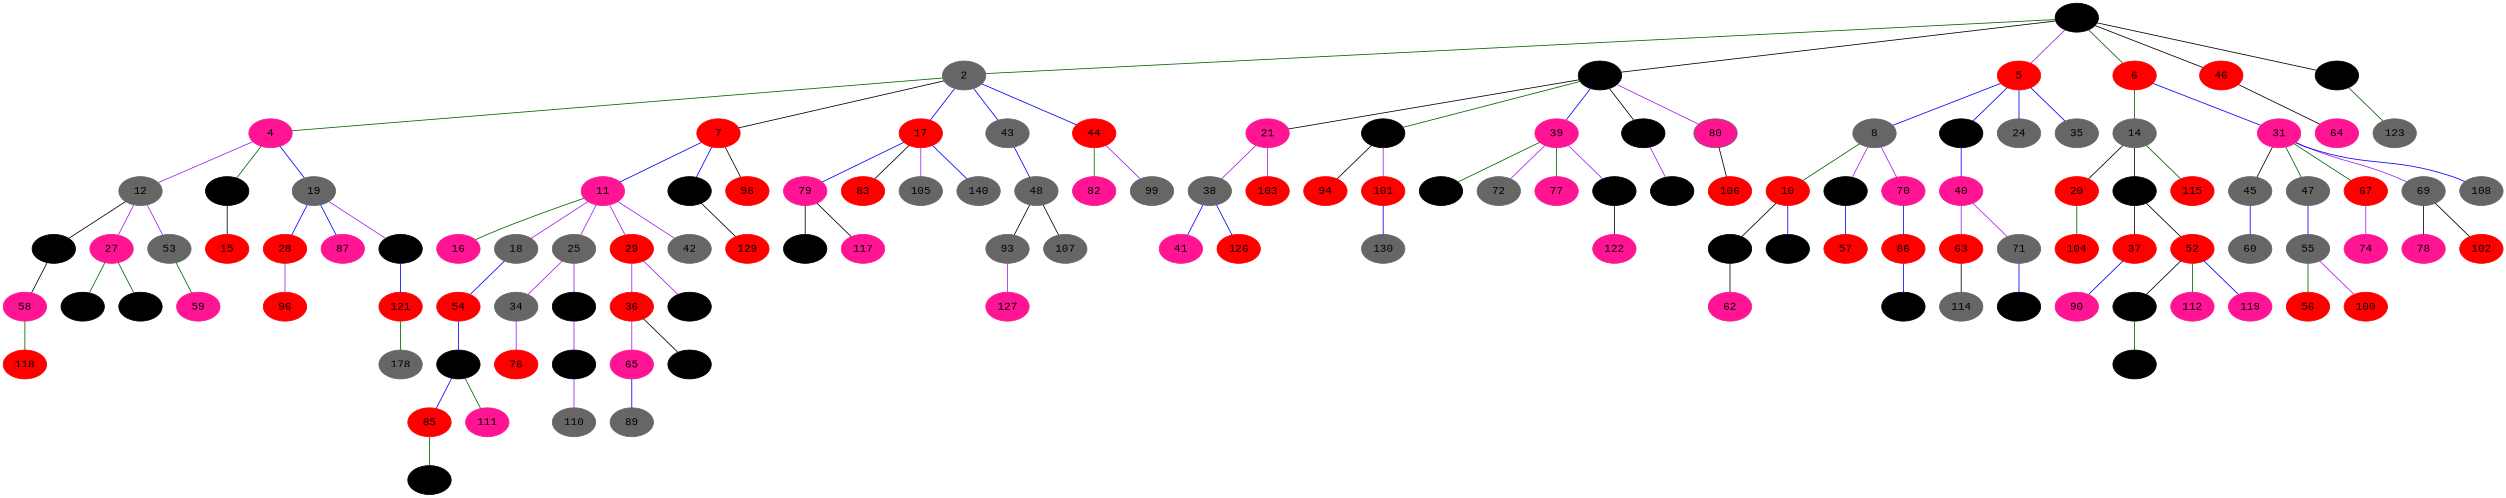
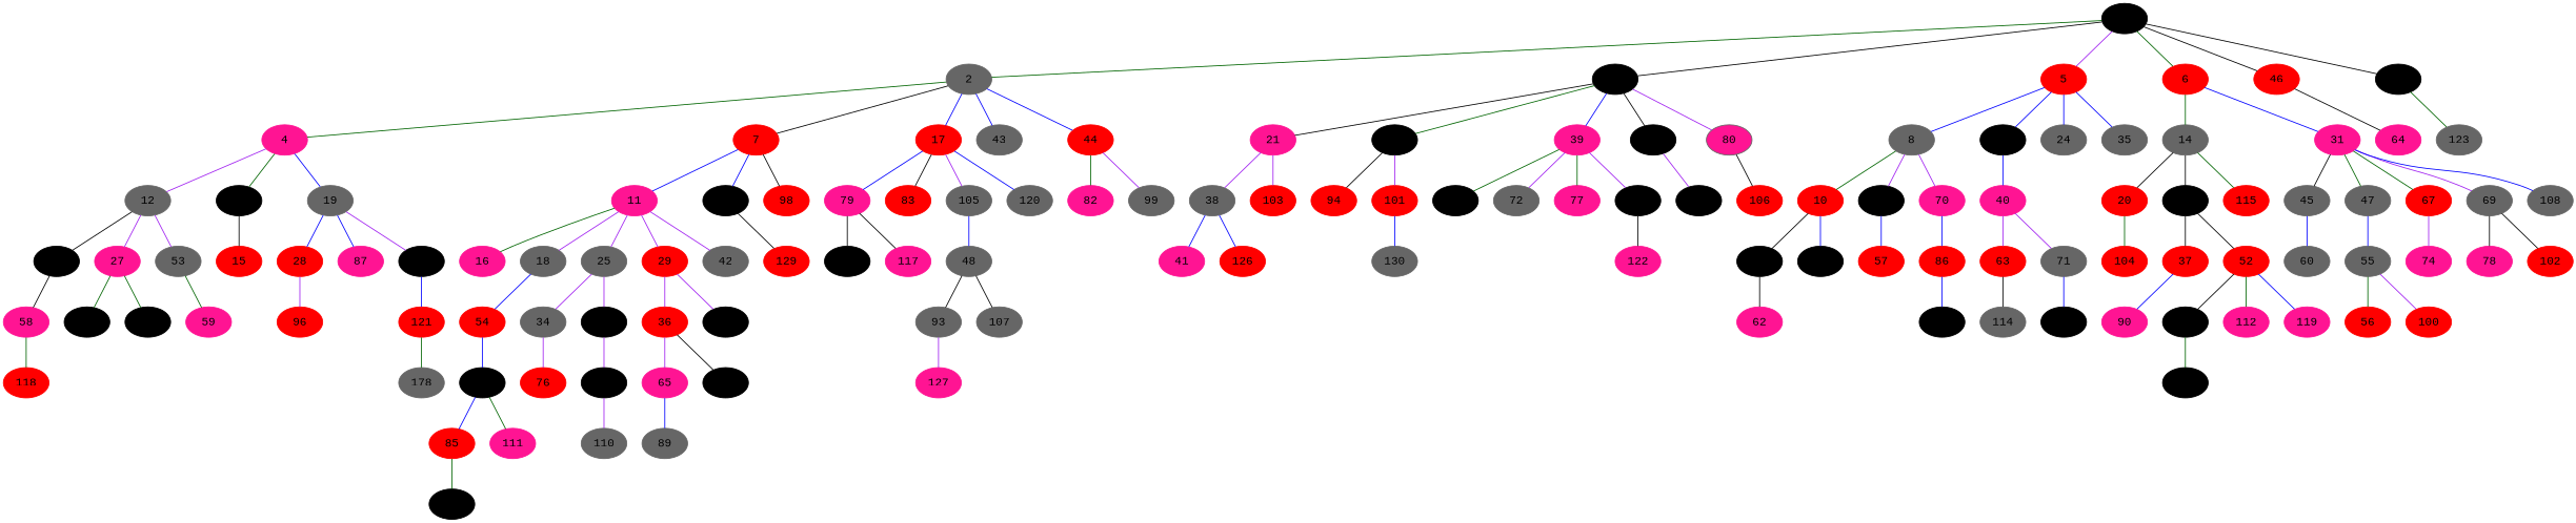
  graph {
    fontname="Liberation Mono"
    node [color=red fontname="Liberation Mono" style=filled]
    edge [color=blue fontname="Liberation Mono"]
    1 [color=black]
    2 [color=gray40]
    3 [color=black]
    5
    6
    46
    84 [color=black]
    4 [color=deeppink]
    7
    17
    43 [color=gray40]
    44
    21 [color=deeppink]
    26 [color=black]
    39 [color=deeppink]
    66 [color=black]
    80 [color=gray40 fillcolor=deeppink]
    8 [color=gray40]
    9 [color=black]
    24 [color=gray40]
    35 [color=gray40]
    14 [color=gray40]
    31 [color=deeppink]
    64 [color=deeppink]
    123 [color=gray40]
    12 [color=gray40]
    13 [color=black]
    19 [color=gray40]
    11 [color=deeppink]
    49 [color=black]
    98
    79 [color=deeppink]
    83
    105 [color=gray40]
-   120 [color=gray40 label=140]
+   120 [color=gray40]
    48 [color=gray40]
    82 [color=deeppink]
    99 [color=gray40]
    38 [color=gray40]
    103
    94
    101
    51 [color=black]
    72 [color=gray40]
    77 [color=deeppink]
    109 [color=black]
    92 [color=black]
    106
    23 [color=black]
    27 [color=deeppink]
    53 [color=gray40]
    15
    28
    87 [color=deeppink]
    113 [color=black]
    10
    22 [color=black]
    70 [color=deeppink]
    40 [color=deeppink]
    20
    30 [color=black]
    115
    45 [color=gray40]
    47 [color=gray40]
    67
    69 [color=gray40]
    108 [color=gray40]
    16 [color=deeppink]
    18 [color=gray40]
    25 [color=gray40]
    29
    42 [color=gray40]
    129
    33 [color=black]
    91 [color=black]
    57
    86
    63
    71 [color=gray40]
    62 [color=deeppink]
    54
    34 [color=gray40]
    61 [color=black]
    36
    81 [color=black]
    58 [color=deeppink]
    32 [color=black]
    50 [color=black]
    59 [color=deeppink]
    104
    37
    52
    116 [color=black]
    117 [color=deeppink]
    73 [color=black]
    96
    121
    41 [color=deeppink]
    126
    118
    76
    75 [color=black]
    130 [color=gray40]
    65 [color=deeppink]
    68 [color=black]
    90 [color=deeppink]
    97 [color=black]
    112 [color=deeppink]
    119 [color=deeppink]
    60 [color=gray40]
    55 [color=gray40]
    74 [color=deeppink]
    78 [color=deeppink]
    102
    89 [color=gray40]
    122 [color=deeppink]
    114 [color=gray40]
    125 [color=black]
    93 [color=gray40]
    107 [color=gray40]
    56
    100
    127 [color=deeppink]
    124 [color=black]
    85
    111 [color=deeppink]
    110 [color=gray40]
    88 [color=black]
    95 [color=black]
    n130 [color=gray40 label=178]
    1 -- 2 [color=darkgreen]
    1 -- 3 [color=black]
    1 -- 5 [color=purple]
    1 -- 6 [color=darkgreen]
    1 -- 46 [color=black]
    1 -- 84 [color=black]
    2 -- 4 [color=darkgreen]
    2 -- 7 [color=black]
    2 -- 17
    2 -- 43
    2 -- 44
    3 -- 21 [color=black]
    3 -- 26 [color=darkgreen]
    3 -- 39
    3 -- 66 [color=black]
    3 -- 80 [color=purple]
    5 -- 8
    5 -- 9
    5 -- 24
    5 -- 35
    6 -- 14 [color=darkgreen]
    6 -- 31
    46 -- 64 [color=black]
    84 -- 123 [color=darkgreen]
    4 -- 12 [color=purple]
    4 -- 13 [color=darkgreen]
    4 -- 19
    7 -- 11
    7 -- 49
    7 -- 98 [color=black]
    17 -- 79
    17 -- 83 [color=black]
    17 -- 105 [color=purple]
    17 -- 120
-   43 -- 48
+   105 -- 48
    44 -- 82 [color=darkgreen]
    44 -- 99 [color=purple]
    21 -- 38 [color=purple]
    21 -- 103 [color=purple]
    26 -- 94 [color=black]
    26 -- 101 [color=purple]
    39 -- 51 [color=darkgreen]
    39 -- 72 [color=purple]
    39 -- 77 [color=darkgreen]
    39 -- 109 [color=purple]
    66 -- 92 [color=purple]
    80 -- 106 [color=black]
    8 -- 10 [color=darkgreen]
    8 -- 22 [color=purple]
    8 -- 70 [color=purple]
    9 -- 40
    14 -- 20 [color=black]
    14 -- 30 [color=black]
    14 -- 115 [color=darkgreen]
    31 -- 45 [color=black]
    31 -- 47 [color=darkgreen]
    31 -- 67 [color=darkgreen]
    31 -- 69 [color=purple]
    31 -- 108
    12 -- 23 [color=black]
    12 -- 27 [color=purple]
    12 -- 53 [color=purple]
    13 -- 15 [color=black]
    19 -- 28
    19 -- 87
    19 -- 113 [color=purple]
    11 -- 16 [color=darkgreen]
    11 -- 18 [color=purple]
    11 -- 25 [color=purple]
    11 -- 29 [color=purple]
    11 -- 42 [color=purple]
    49 -- 129 [color=black]
    79 -- 116 [color=black]
    79 -- 117 [color=black]
    48 -- 93 [color=black]
    48 -- 107 [color=black]
    38 -- 41
    38 -- 126
    101 -- 130
    109 -- 122 [color=black]
    23 -- 58 [color=black]
    27 -- 32 [color=darkgreen]
    27 -- 50 [color=darkgreen]
    53 -- 59 [color=darkgreen]
    28 -- 96 [color=purple]
    113 -- 121
    10 -- 33 [color=black]
    10 -- 91
    22 -- 57
    70 -- 86
    40 -- 63 [color=purple]
    40 -- 71 [color=purple]
    20 -- 104 [color=darkgreen]
    30 -- 37 [color=black]
    30 -- 52 [color=black]
    45 -- 60
    47 -- 55
    67 -- 74 [color=purple]
    69 -- 78 [color=black]
    69 -- 102 [color=black]
    18 -- 54
    25 -- 34 [color=purple]
    25 -- 61 [color=purple]
    29 -- 36 [color=purple]
    29 -- 81 [color=purple]
    33 -- 62 [color=black]
    86 -- 88
    63 -- 114 [color=black]
    71 -- 125
    54 -- 73
    34 -- 76 [color=purple]
    61 -- 75 [color=purple]
    36 -- 65 [color=purple]
    36 -- 68 [color=black]
    58 -- 118 [color=darkgreen]
    37 -- 90
    52 -- 97 [color=black]
    52 -- 112 [color=darkgreen]
    52 -- 119
    73 -- 85
    73 -- 111 [color=darkgreen]
    121 -- n130 [color=darkgreen]
    75 -- 110 [color=purple]
    65 -- 89
    97 -- 124 [color=darkgreen]
    55 -- 56 [color=darkgreen]
    55 -- 100 [color=purple]
    93 -- 127 [color=purple]
    85 -- 95 [color=darkgreen]
  }
